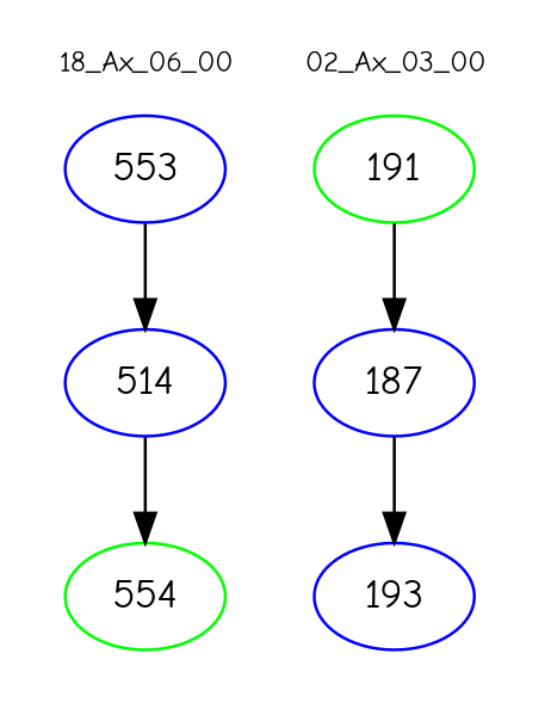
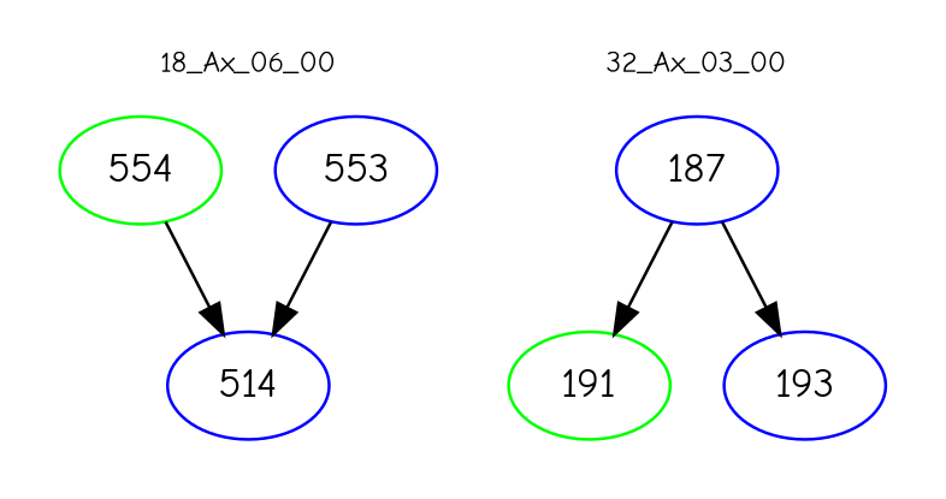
  digraph {
    fontname="Comic Neue"
    node [color=blue fontname="Comic Neue"]
    edge [color=black fontname="Comic Neue"]
    n1 [label=514]
    n2 [label=553]
    n3 [color=green label=554]
    n4 [label=187]
    n5 [color=green label=191]
    n6 [label=193]
    subgraph cluster_1 {
      color=white
      fontsize=10
      label="18_Ax_06_00"
      n1
      n2
      n3
    }
    subgraph cluster_2 {
      color=white
      fontsize=10
-     label="02_Ax_03_00"
+     label="32_Ax_03_00"
      n4
      n5
      n6
    }
-   n1 -> n3
+   n3 -> n1
    n2 -> n1
-   n5 -> n4
+   n4 -> n5
    n4 -> n6
  }
